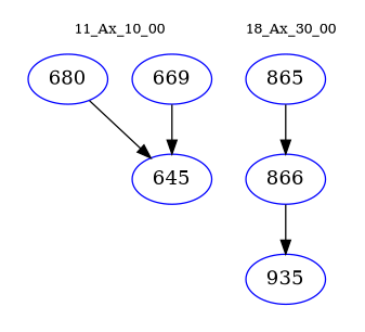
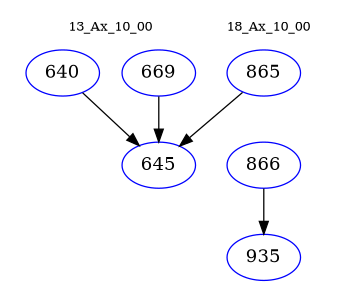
  digraph {
    node [color=blue]
    edge [color=black]
    n1 [label=669]
    n2 [label=645]
-   n3 [label=680]
+   n3 [label=640]
    n4 [label=865]
    n5 [label=866]
    n6 [label=935]
    subgraph cluster_1 {
      color=white
      fontsize=10
-     label="11_Ax_10_00"
+     label="13_Ax_10_00"
      n1
      n2
      n3
    }
    subgraph cluster_2 {
      color=white
      fontsize=10
-     label="18_Ax_30_00"
+     label="18_Ax_10_00"
      n4
      n5
      n6
    }
    n1 -> n2
    n3 -> n2
-   n4 -> n5
+   n4 -> n2
    n5 -> n6
  }
